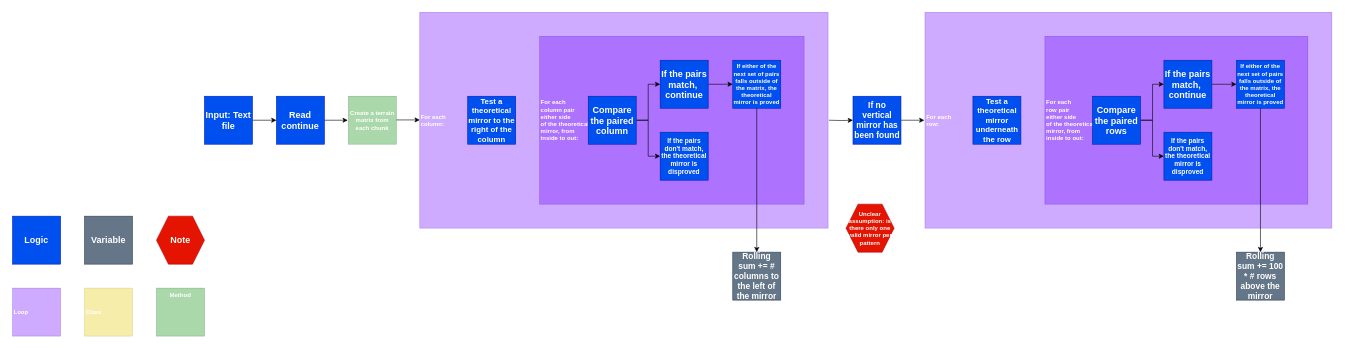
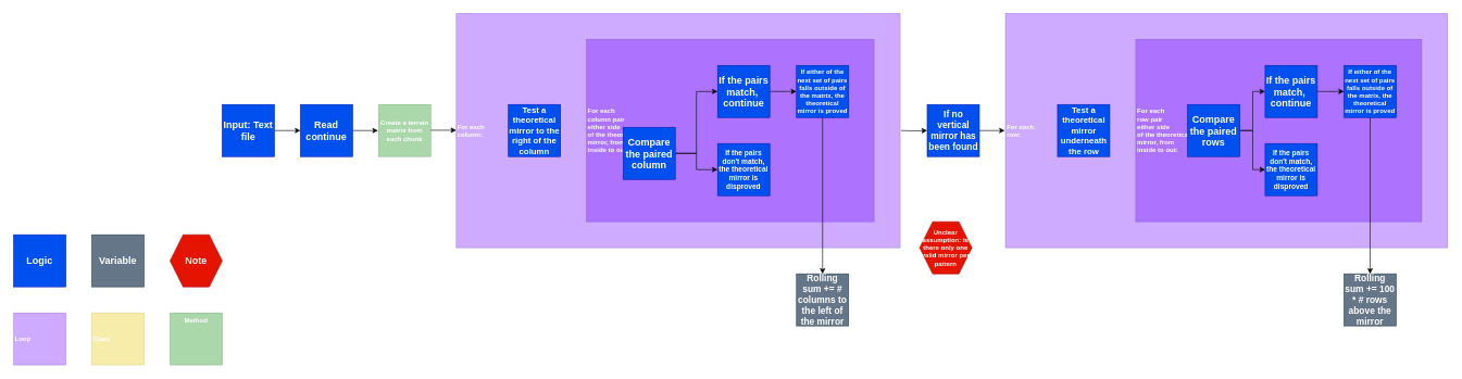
  <mxCell id="0" />
  <mxCell id="1" parent="0" />
  <mxCell id="2" value="" style="edgeStyle=orthogonalEdgeStyle;rounded=0;orthogonalLoop=1;jettySize=auto;html=1;" edge="1" parent="1" target="32"><mxGeometry relative="1" as="geometry"><mxPoint x="1381.5" y="200" as="sourcePoint" /></mxGeometry></mxCell>
  <mxCell id="3" value="For each &lt;br&gt;column:" style="rounded=0;whiteSpace=wrap;html=1;fillColor=#6a00ff;fontColor=#ffffff;strokeColor=#3700CC;fontSize=10;fontStyle=1;align=left;opacity=33;perimeterSpacing=1;strokeWidth=1;verticalAlign=middle;" vertex="1" parent="1"><mxGeometry x="699" y="20" width="681" height="360" as="geometry" /></mxCell>
  <mxCell id="4" value="For each &lt;br&gt;column pair&amp;nbsp; &lt;br&gt;either side &lt;br&gt;of the theoretical &lt;br&gt;mirror, from &lt;br&gt;inside to out:" style="rounded=0;whiteSpace=wrap;html=1;fillColor=#6a00ff;fontColor=#ffffff;strokeColor=#3700CC;fontSize=10;fontStyle=1;align=left;opacity=33;perimeterSpacing=1;strokeWidth=1;" vertex="1" parent="1"><mxGeometry x="899" y="60" width="441" height="280" as="geometry" /></mxCell>
  <mxCell id="5" value="Class" style="rounded=0;whiteSpace=wrap;html=1;fillColor=#e3c800;fontColor=#FFFFFF;strokeColor=#B09500;fontSize=10;fontStyle=1;align=left;opacity=33;perimeterSpacing=1;strokeWidth=1;" vertex="1" parent="1"><mxGeometry x="140" y="480" width="80" height="80" as="geometry" /></mxCell>
  <mxCell id="6" value="Method" style="rounded=0;whiteSpace=wrap;html=1;fillColor=#008a00;fontColor=#ffffff;strokeColor=#005700;fontSize=10;fontStyle=1;align=center;opacity=33;perimeterSpacing=1;strokeWidth=1;verticalAlign=top;" vertex="1" parent="1"><mxGeometry x="260" y="480" width="80" height="80" as="geometry" /></mxCell>
  <mxCell id="7" value="Test a theoretical mirror to the right of the column" style="rounded=0;whiteSpace=wrap;html=1;fillColor=#0050ef;fontColor=#ffffff;strokeColor=#001DBC;fontSize=13;fontStyle=1" vertex="1" parent="1"><mxGeometry x="779" y="160" width="80" height="80" as="geometry" /></mxCell>
  <mxCell id="8" value="Variable" style="rounded=0;whiteSpace=wrap;html=1;fillColor=#647687;fontColor=#ffffff;strokeColor=#314354;fontSize=15;fontStyle=1" vertex="1" parent="1"><mxGeometry x="140" y="360" width="80" height="80" as="geometry" /></mxCell>
  <mxCell id="9" value="Note" style="shape=hexagon;perimeter=hexagonPerimeter2;whiteSpace=wrap;html=1;fixedSize=1;fillColor=#e51400;fontColor=#ffffff;strokeColor=#B20000;fontStyle=1;fontSize=15;" vertex="1" parent="1"><mxGeometry x="260" y="360" width="80" height="80" as="geometry" /></mxCell>
  <mxCell id="10" style="edgeStyle=orthogonalEdgeStyle;rounded=0;orthogonalLoop=1;jettySize=auto;html=1;exitX=1;exitY=0.5;exitDx=0;exitDy=0;entryX=0;entryY=0.5;entryDx=0;entryDy=0;" edge="1" parent="1" source="11" target="13"><mxGeometry relative="1" as="geometry" /></mxCell>
  <mxCell id="11" value="Input: Text file" style="rounded=0;whiteSpace=wrap;html=1;fillColor=#0050ef;fontColor=#ffffff;strokeColor=#001DBC;fontSize=15;fontStyle=1" vertex="1" parent="1"><mxGeometry x="340" y="160" width="80" height="80" as="geometry" /></mxCell>
  <mxCell id="12" value="" style="edgeStyle=orthogonalEdgeStyle;rounded=0;orthogonalLoop=1;jettySize=auto;html=1;" edge="1" parent="1" source="13" target="15"><mxGeometry relative="1" as="geometry" /></mxCell>
  <mxCell id="13" value="Read continue" style="rounded=0;whiteSpace=wrap;html=1;fillColor=#0050ef;fontColor=#ffffff;strokeColor=#001DBC;fontSize=15;fontStyle=1" vertex="1" parent="1"><mxGeometry x="460" y="160" width="80" height="80" as="geometry" /></mxCell>
  <mxCell id="14" value="" style="edgeStyle=orthogonalEdgeStyle;rounded=0;orthogonalLoop=1;jettySize=auto;html=1;" edge="1" parent="1"><mxGeometry relative="1" as="geometry"><mxPoint x="660" y="199.5" as="sourcePoint" /><mxPoint x="699" y="199.5" as="targetPoint" /></mxGeometry></mxCell>
  <mxCell id="15" value="Create a terrain matrix from each chunk" style="rounded=0;whiteSpace=wrap;html=1;fillColor=#008a00;fontColor=#ffffff;strokeColor=#005700;fontSize=10;fontStyle=1;align=center;opacity=33;perimeterSpacing=1;strokeWidth=1;verticalAlign=middle;" vertex="1" parent="1"><mxGeometry x="580" y="160" width="80" height="80" as="geometry" /></mxCell>
  <mxCell id="16" value="" style="edgeStyle=orthogonalEdgeStyle;rounded=0;orthogonalLoop=1;jettySize=auto;html=1;" edge="1" parent="1" source="17" target="22"><mxGeometry relative="1" as="geometry" /></mxCell>
  <mxCell id="17" value="If the pairs match,&amp;nbsp; continue" style="rounded=0;whiteSpace=wrap;html=1;fillColor=#0050ef;fontColor=#ffffff;strokeColor=#001DBC;fontSize=15;fontStyle=1" vertex="1" parent="1"><mxGeometry x="1100" y="100" width="80" height="80" as="geometry" /></mxCell>
  <mxCell id="18" value="If the pairs don't match, the theoretical mirror is disproved" style="rounded=0;whiteSpace=wrap;html=1;fillColor=#0050ef;fontColor=#ffffff;strokeColor=#001DBC;fontSize=11;fontStyle=1" vertex="1" parent="1"><mxGeometry x="1100" y="220" width="80" height="80" as="geometry" /></mxCell>
  <mxCell id="19" value="Loop" style="rounded=0;whiteSpace=wrap;html=1;fillColor=#6a00ff;fontColor=#ffffff;strokeColor=#3700CC;fontSize=10;fontStyle=1;align=left;opacity=33;perimeterSpacing=1;strokeWidth=1;" vertex="1" parent="1"><mxGeometry x="20" y="480" width="80" height="80" as="geometry" /></mxCell>
  <mxCell id="20" value="Logic" style="rounded=0;whiteSpace=wrap;html=1;fillColor=#0050ef;fontColor=#ffffff;strokeColor=#001DBC;fontSize=15;fontStyle=1" vertex="1" parent="1"><mxGeometry x="20" y="360" width="80" height="80" as="geometry" /></mxCell>
  <mxCell id="21" style="edgeStyle=orthogonalEdgeStyle;rounded=0;orthogonalLoop=1;jettySize=auto;html=1;exitX=0.5;exitY=1;exitDx=0;exitDy=0;entryX=0.5;entryY=0;entryDx=0;entryDy=0;" edge="1" parent="1" source="22" target="40"><mxGeometry relative="1" as="geometry" /></mxCell>
  <mxCell id="22" value="If either of the next set of pairs falls outside of the matrix, the theoretical mirror is proved" style="rounded=0;whiteSpace=wrap;html=1;fillColor=#0050ef;fontColor=#ffffff;strokeColor=#001DBC;fontSize=10;fontStyle=1" vertex="1" parent="1"><mxGeometry x="1221" y="100" width="80" height="80" as="geometry" /></mxCell>
  <mxCell id="23" value="For each &lt;br&gt;row:" style="rounded=0;whiteSpace=wrap;html=1;fillColor=#6a00ff;fontColor=#ffffff;strokeColor=#3700CC;fontSize=10;fontStyle=1;align=left;opacity=33;perimeterSpacing=1;strokeWidth=1;verticalAlign=middle;" vertex="1" parent="1"><mxGeometry x="1541.5" y="20" width="678.5" height="360" as="geometry" /></mxCell>
  <mxCell id="24" value="For each &lt;br&gt;row pair&amp;nbsp; &lt;br&gt;either side &lt;br&gt;of the theoretical &lt;br&gt;mirror, from &lt;br&gt;inside to out:" style="rounded=0;whiteSpace=wrap;html=1;fillColor=#6a00ff;fontColor=#ffffff;strokeColor=#3700CC;fontSize=10;fontStyle=1;align=left;opacity=33;perimeterSpacing=1;strokeWidth=1;" vertex="1" parent="1"><mxGeometry x="1741.5" y="60" width="438.5" height="280" as="geometry" /></mxCell>
  <mxCell id="25" value="Test a theoretical mirror underneath the row" style="rounded=0;whiteSpace=wrap;html=1;fillColor=#0050ef;fontColor=#ffffff;strokeColor=#001DBC;fontSize=13;fontStyle=1" vertex="1" parent="1"><mxGeometry x="1621.5" y="160" width="80" height="80" as="geometry" /></mxCell>
  <mxCell id="26" style="edgeStyle=orthogonalEdgeStyle;rounded=0;orthogonalLoop=1;jettySize=auto;html=1;exitX=1;exitY=0.5;exitDx=0;exitDy=0;" edge="1" parent="1" source="27" target="30"><mxGeometry relative="1" as="geometry" /></mxCell>
  <mxCell id="27" value="If the pairs match,&amp;nbsp; continue" style="rounded=0;whiteSpace=wrap;html=1;fillColor=#0050ef;fontColor=#ffffff;strokeColor=#001DBC;fontSize=15;fontStyle=1" vertex="1" parent="1"><mxGeometry x="1940" y="100" width="80" height="80" as="geometry" /></mxCell>
  <mxCell id="28" value="If the pairs don't match, the theoretical mirror is disproved" style="rounded=0;whiteSpace=wrap;html=1;fillColor=#0050ef;fontColor=#ffffff;strokeColor=#001DBC;fontSize=11;fontStyle=1" vertex="1" parent="1"><mxGeometry x="1940" y="220" width="80" height="80" as="geometry" /></mxCell>
  <mxCell id="29" style="edgeStyle=orthogonalEdgeStyle;rounded=0;orthogonalLoop=1;jettySize=auto;html=1;exitX=0.5;exitY=1;exitDx=0;exitDy=0;entryX=0.5;entryY=0;entryDx=0;entryDy=0;" edge="1" parent="1" source="30" target="41"><mxGeometry relative="1" as="geometry" /></mxCell>
  <mxCell id="30" value="If either of the next set of pairs falls outside of the matrix, the theoretical mirror is proved" style="rounded=0;whiteSpace=wrap;html=1;fillColor=#0050ef;fontColor=#ffffff;strokeColor=#001DBC;fontSize=10;fontStyle=1" vertex="1" parent="1"><mxGeometry x="2061" y="100" width="80" height="80" as="geometry" /></mxCell>
  <mxCell id="31" value="" style="edgeStyle=orthogonalEdgeStyle;rounded=0;orthogonalLoop=1;jettySize=auto;html=1;" edge="1" parent="1" source="32" target="23"><mxGeometry relative="1" as="geometry" /></mxCell>
  <mxCell id="32" value="If no vertical mirror has been found" style="rounded=0;whiteSpace=wrap;html=1;fillColor=#0050ef;fontColor=#ffffff;strokeColor=#001DBC;fontSize=14;fontStyle=1" vertex="1" parent="1"><mxGeometry x="1421.5" y="160" width="80" height="80" as="geometry" /></mxCell>
  <mxCell id="33" style="edgeStyle=orthogonalEdgeStyle;rounded=0;orthogonalLoop=1;jettySize=auto;html=1;entryX=0;entryY=0.5;entryDx=0;entryDy=0;" edge="1" parent="1" source="35" target="17"><mxGeometry relative="1" as="geometry" /></mxCell>
  <mxCell id="34" style="edgeStyle=orthogonalEdgeStyle;rounded=0;orthogonalLoop=1;jettySize=auto;html=1;entryX=0;entryY=0.5;entryDx=0;entryDy=0;" edge="1" parent="1" source="35" target="18"><mxGeometry relative="1" as="geometry" /></mxCell>
- <mxCell id="35" value="Compare the paired column" style="rounded=0;whiteSpace=wrap;html=1;fillColor=#0050ef;fontColor=#ffffff;strokeColor=#001DBC;fontSize=15;fontStyle=1" vertex="1" parent="1"><mxGeometry x="980" y="160" width="80" height="80" as="geometry" /></mxCell>
+ <mxCell id="35" value="Compare the paired column" style="rounded=0;whiteSpace=wrap;html=1;fillColor=#0050ef;fontColor=#ffffff;strokeColor=#001DBC;fontSize=15;fontStyle=1" vertex="1" parent="1"><mxGeometry x="955" y="195" width="80" height="80" as="geometry" /></mxCell>
  <mxCell id="36" style="edgeStyle=orthogonalEdgeStyle;rounded=0;orthogonalLoop=1;jettySize=auto;html=1;exitX=1;exitY=0.5;exitDx=0;exitDy=0;entryX=0;entryY=0.5;entryDx=0;entryDy=0;" edge="1" parent="1" source="38" target="27"><mxGeometry relative="1" as="geometry" /></mxCell>
  <mxCell id="37" style="edgeStyle=orthogonalEdgeStyle;rounded=0;orthogonalLoop=1;jettySize=auto;html=1;exitX=1;exitY=0.5;exitDx=0;exitDy=0;entryX=0;entryY=0.5;entryDx=0;entryDy=0;" edge="1" parent="1" source="38" target="28"><mxGeometry relative="1" as="geometry" /></mxCell>
  <mxCell id="38" value="Compare the paired rows" style="rounded=0;whiteSpace=wrap;html=1;fillColor=#0050ef;fontColor=#ffffff;strokeColor=#001DBC;fontSize=15;fontStyle=1" vertex="1" parent="1"><mxGeometry x="1821" y="160" width="80" height="80" as="geometry" /></mxCell>
  <mxCell id="39" value="Unclear assumption: is there only one valid mirror per pattern" style="shape=hexagon;perimeter=hexagonPerimeter2;whiteSpace=wrap;html=1;fixedSize=1;fillColor=#e51400;fontColor=#ffffff;strokeColor=#B20000;fontStyle=1;fontSize=10;" vertex="1" parent="1"><mxGeometry x="1410" y="340" width="80" height="80" as="geometry" /></mxCell>
  <mxCell id="40" value="Rolling sum += # columns to the left of the mirror" style="rounded=0;whiteSpace=wrap;html=1;fillColor=#647687;fontColor=#ffffff;strokeColor=#314354;fontSize=14;fontStyle=1" vertex="1" parent="1"><mxGeometry x="1221" y="420" width="80" height="80" as="geometry" /></mxCell>
  <mxCell id="41" value="Rolling sum += 100 * # rows above the mirror" style="rounded=0;whiteSpace=wrap;html=1;fillColor=#647687;fontColor=#ffffff;strokeColor=#314354;fontSize=14;fontStyle=1" vertex="1" parent="1"><mxGeometry x="2061" y="420" width="80" height="80" as="geometry" /></mxCell>
